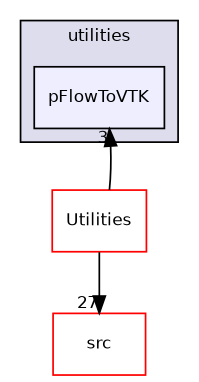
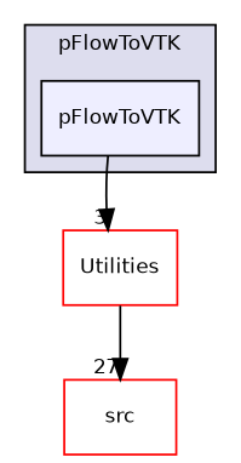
  digraph {
    compound=true
    node [fillcolor=white fontname=Helvetica fontsize=10 shape=box style=filled color=red]
    edge [labeldistance=1.5 labelfontname=Helvetica labelfontsize=10]
    n1 [fillcolor="#eeeeff" label=pFlowToVTK pencolor=black color=""]
    n2 [label=Utilities]
    n3 [label=src]
    subgraph cluster_1 {
      bgcolor="#ddddee"
      fontname=Helvetica
      fontsize=10
-     label=utilities
+     label=pFlowToVTK
      pencolor=black
      n1
    }
-   n2 -> n1 [headlabel=3]
+   n1 -> n2 [headlabel=3]
    n2 -> n3 [headlabel=27]
  }
